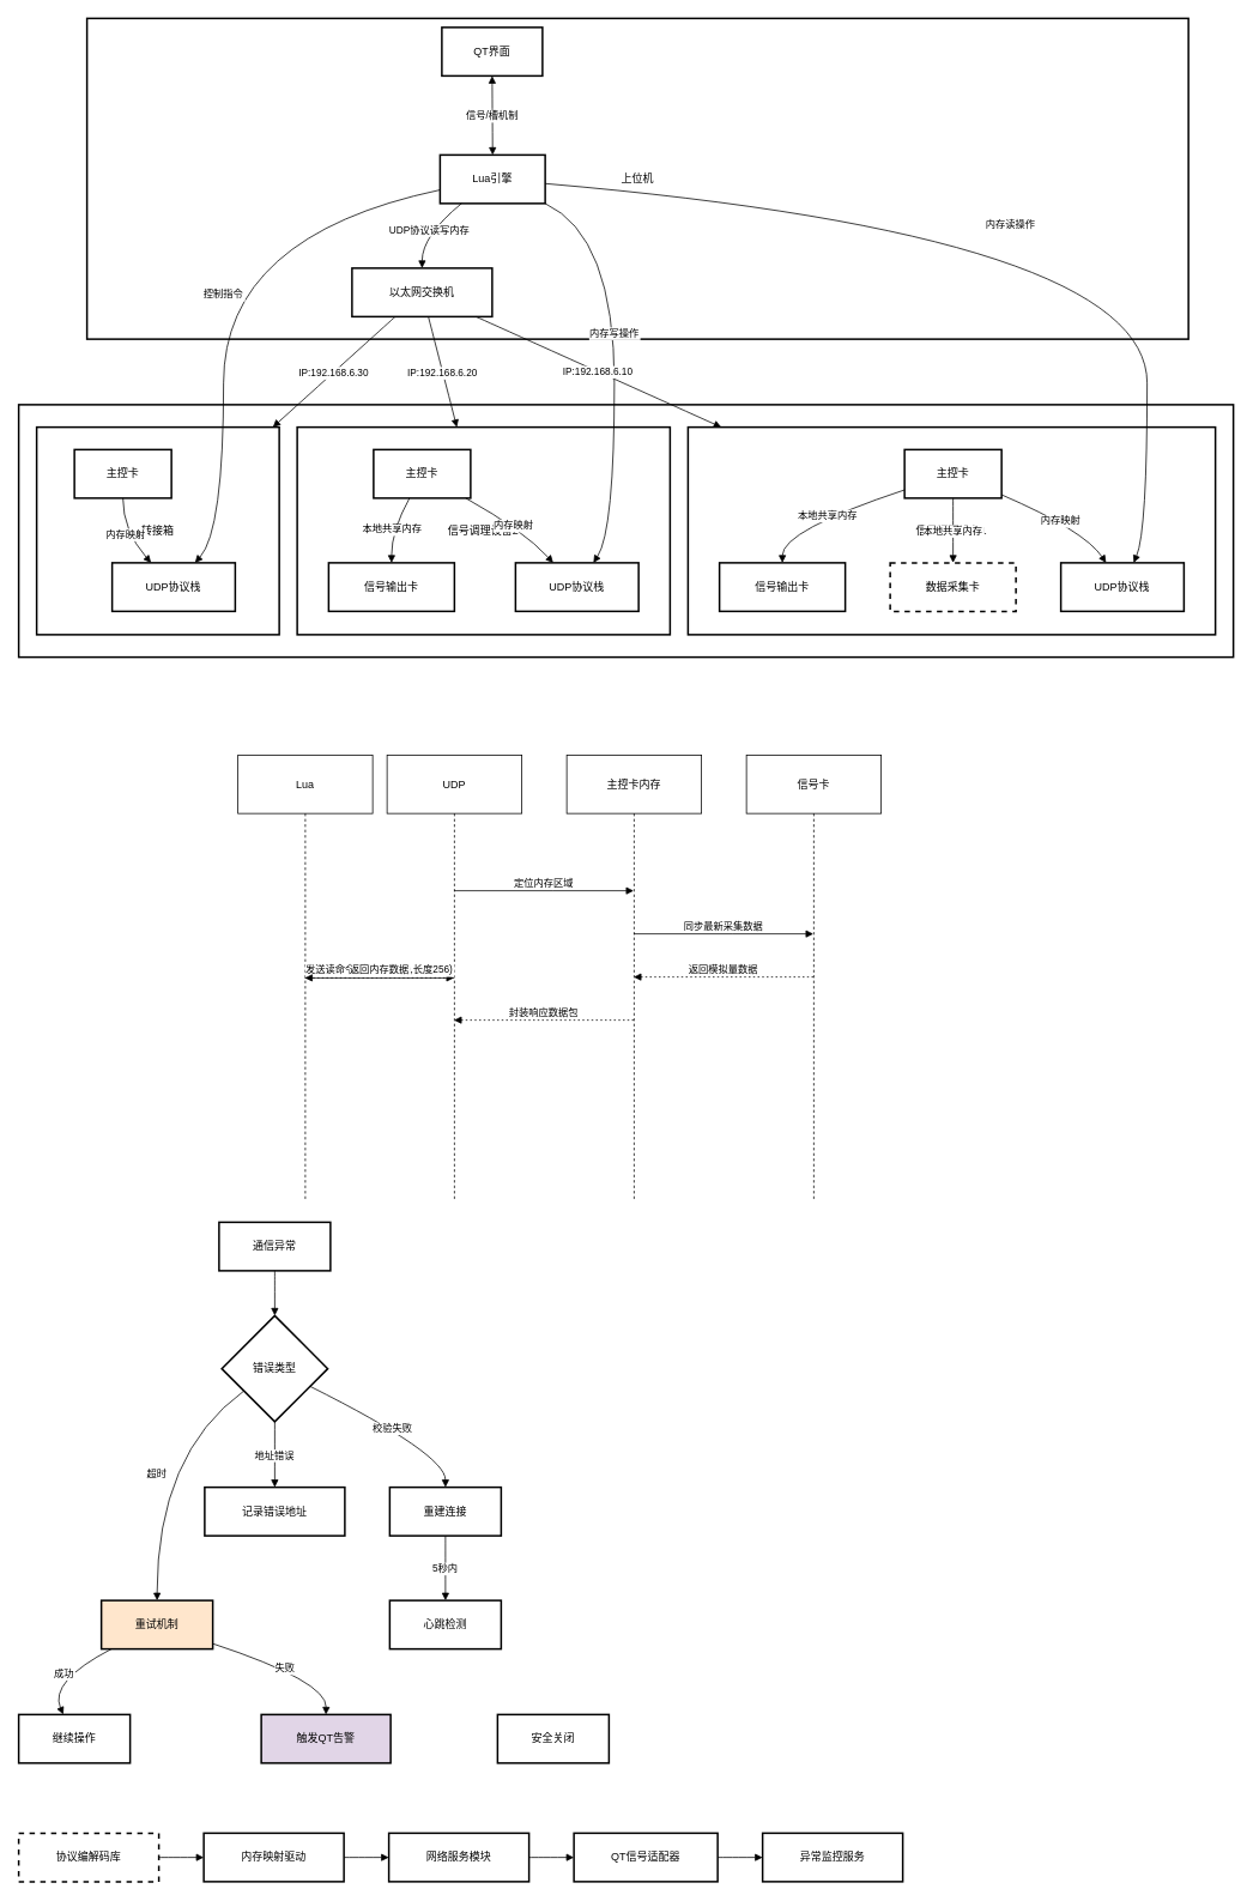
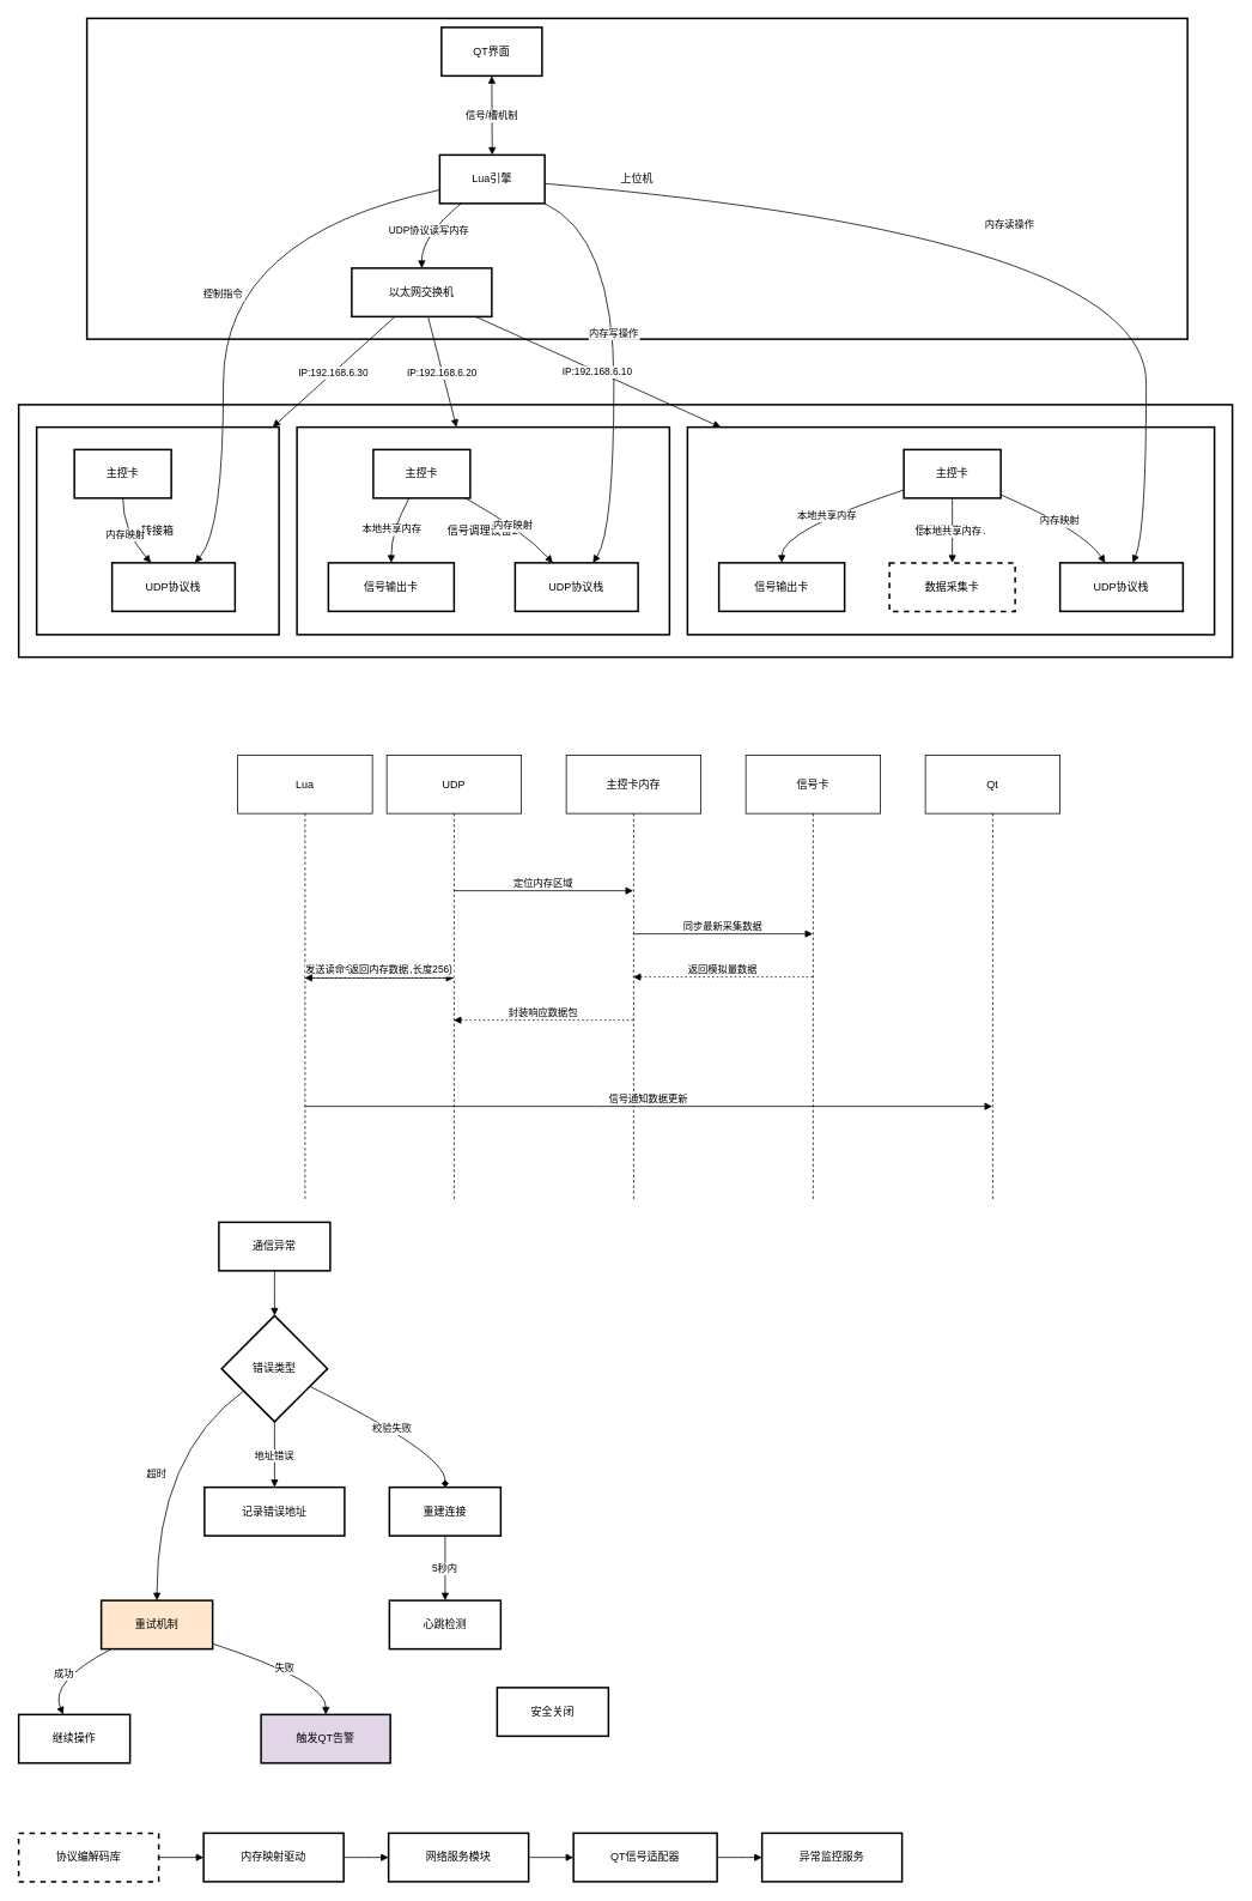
  <mxCell id="0" />
  <mxCell id="1" parent="0" />
  <mxCell id="2" value="下位机网络" style="whiteSpace=wrap;strokeWidth=2;" vertex="1" parent="1"><mxGeometry x="20" y="450" width="1352" height="281" as="geometry" /></mxCell>
  <mxCell id="3" value="转接箱" style="whiteSpace=wrap;strokeWidth=2;" vertex="1" parent="1"><mxGeometry x="40" y="475" width="270" height="231" as="geometry" /></mxCell>
  <mxCell id="4" value="信号调理设备2" style="whiteSpace=wrap;strokeWidth=2;" vertex="1" parent="1"><mxGeometry x="330" y="475" width="415" height="231" as="geometry" /></mxCell>
  <mxCell id="5" value="信号调理设备1" style="whiteSpace=wrap;strokeWidth=2;" vertex="1" parent="1"><mxGeometry x="765" y="475" width="587" height="231" as="geometry" /></mxCell>
  <mxCell id="6" value="上位机" style="whiteSpace=wrap;strokeWidth=2;" vertex="1" parent="1"><mxGeometry x="96" y="20" width="1226" height="357" as="geometry" /></mxCell>
  <mxCell id="7" value="QT界面" style="whiteSpace=wrap;strokeWidth=2;" vertex="1" parent="1"><mxGeometry x="491" y="30" width="112" height="54" as="geometry" /></mxCell>
  <mxCell id="8" value="Lua引擎" style="whiteSpace=wrap;strokeWidth=2;" vertex="1" parent="1"><mxGeometry x="489" y="172" width="117" height="54" as="geometry" /></mxCell>
  <mxCell id="9" value="以太网交换机" style="whiteSpace=wrap;strokeWidth=2;" vertex="1" parent="1"><mxGeometry x="391" y="298" width="156" height="54" as="geometry" /></mxCell>
  <mxCell id="10" value="主控卡" style="whiteSpace=wrap;strokeWidth=2;" vertex="1" parent="1"><mxGeometry x="1006" y="500" width="108" height="54" as="geometry" /></mxCell>
  <mxCell id="11" value="信号输出卡" style="whiteSpace=wrap;strokeWidth=2;" vertex="1" parent="1"><mxGeometry x="800" y="626" width="140" height="54" as="geometry" /></mxCell>
  <mxCell id="12" value="数据采集卡" style="whiteSpace=wrap;strokeWidth=2;dashed=1;" vertex="1" parent="1"><mxGeometry x="990" y="626" width="140" height="54" as="geometry" /></mxCell>
  <mxCell id="13" value="UDP协议栈" style="whiteSpace=wrap;strokeWidth=2;" vertex="1" parent="1"><mxGeometry x="1180" y="626" width="137" height="54" as="geometry" /></mxCell>
  <mxCell id="14" value="主控卡" style="whiteSpace=wrap;strokeWidth=2;" vertex="1" parent="1"><mxGeometry x="415" y="500" width="108" height="54" as="geometry" /></mxCell>
  <mxCell id="15" value="信号输出卡" style="whiteSpace=wrap;strokeWidth=2;" vertex="1" parent="1"><mxGeometry x="365" y="626" width="140" height="54" as="geometry" /></mxCell>
  <mxCell id="16" value="UDP协议栈" style="whiteSpace=wrap;strokeWidth=2;" vertex="1" parent="1"><mxGeometry x="573" y="626" width="137" height="54" as="geometry" /></mxCell>
  <mxCell id="17" value="主控卡" style="whiteSpace=wrap;strokeWidth=2;" vertex="1" parent="1"><mxGeometry x="82" y="500" width="108" height="54" as="geometry" /></mxCell>
  <mxCell id="18" value="UDP协议栈" style="whiteSpace=wrap;strokeWidth=2;" vertex="1" parent="1"><mxGeometry x="124" y="626" width="137" height="54" as="geometry" /></mxCell>
  <mxCell id="19" value="信号/槽机制" style="curved=1;startArrow=block;endArrow=block;exitX=0.5;exitY=1;entryX=0.5;entryY=-0.01;rounded=0;" edge="1" parent="1" source="7" target="8"><mxGeometry relative="1" as="geometry"><Array as="points" /></mxGeometry></mxCell>
  <mxCell id="20" value="UDP协议读写内存" style="curved=1;startArrow=none;endArrow=block;exitX=0.21;exitY=0.99;entryX=0.5;entryY=0;rounded=0;" edge="1" parent="1" source="8" target="9"><mxGeometry relative="1" as="geometry"><Array as="points"><mxPoint x="469" y="262" /></Array></mxGeometry></mxCell>
  <mxCell id="21" value="本地共享内存" style="curved=1;startArrow=none;endArrow=block;exitX=0;exitY=0.83;entryX=0.5;entryY=0.01;rounded=0;" edge="1" parent="1" source="10" target="11"><mxGeometry relative="1" as="geometry"><Array as="points"><mxPoint x="870" y="590" /></Array></mxGeometry></mxCell>
  <mxCell id="22" value="本地共享内存" style="curved=1;startArrow=none;endArrow=block;exitX=0.5;exitY=1;entryX=0.5;entryY=0.01;rounded=0;" edge="1" parent="1" source="10" target="12"><mxGeometry relative="1" as="geometry"><Array as="points" /></mxGeometry></mxCell>
  <mxCell id="23" value="内存映射" style="curved=1;startArrow=none;endArrow=block;exitX=1;exitY=0.93;entryX=0.37;entryY=0.01;rounded=0;" edge="1" parent="1" source="10" target="13"><mxGeometry relative="1" as="geometry"><Array as="points"><mxPoint x="1206" y="590" /></Array></mxGeometry></mxCell>
  <mxCell id="24" value="本地共享内存" style="curved=1;startArrow=none;endArrow=block;exitX=0.37;exitY=1;entryX=0.5;entryY=0.01;rounded=0;" edge="1" parent="1" source="14" target="15"><mxGeometry relative="1" as="geometry"><Array as="points"><mxPoint x="435" y="590" /></Array></mxGeometry></mxCell>
  <mxCell id="25" value="内存映射" style="curved=1;startArrow=none;endArrow=block;exitX=0.95;exitY=1;entryX=0.31;entryY=0.01;rounded=0;" edge="1" parent="1" source="14" target="16"><mxGeometry relative="1" as="geometry"><Array as="points"><mxPoint x="582" y="590" /></Array></mxGeometry></mxCell>
  <mxCell id="26" value="内存映射" style="curved=1;startArrow=none;endArrow=block;exitX=0.5;exitY=1;entryX=0.32;entryY=0.01;rounded=0;" edge="1" parent="1" source="17" target="18"><mxGeometry x="-0.013" relative="1" as="geometry"><Array as="points"><mxPoint x="136" y="590" /></Array><mxPoint as="offset" /></mxGeometry></mxCell>
  <mxCell id="27" value="内存读操作" style="curved=1;startArrow=none;endArrow=block;exitX=1;exitY=0.59;entryX=0.59;entryY=0.01;rounded=0;" edge="1" parent="1" source="8" target="13"><mxGeometry relative="1" as="geometry"><Array as="points"><mxPoint x="1276" y="262" /><mxPoint x="1276" y="590" /></Array></mxGeometry></mxCell>
  <mxCell id="28" value="内存写操作" style="curved=1;startArrow=none;endArrow=block;exitX=0.99;exitY=0.99;entryX=0.63;entryY=0.01;rounded=0;" edge="1" parent="1" source="8" target="16"><mxGeometry x="-0.153" relative="1" as="geometry"><Array as="points"><mxPoint x="683" y="262" /><mxPoint x="683" y="590" /></Array><mxPoint as="offset" /></mxGeometry></mxCell>
  <mxCell id="29" value="控制指令" style="curved=1;startArrow=none;endArrow=block;exitX=0;exitY=0.72;entryX=0.67;entryY=0.01;rounded=0;" edge="1" parent="1" source="8" target="18"><mxGeometry relative="1" as="geometry"><Array as="points"><mxPoint x="248" y="262" /><mxPoint x="248" y="590" /></Array></mxGeometry></mxCell>
  <mxCell id="30" value="IP:192.168.6.10" style="curved=1;startArrow=none;endArrow=block;rounded=0;" edge="1" parent="1" source="9" target="5"><mxGeometry x="-0.003" relative="1" as="geometry"><Array as="points" /><mxPoint as="offset" /></mxGeometry></mxCell>
  <mxCell id="31" value="IP:192.168.6.20" style="curved=1;startArrow=none;endArrow=block;rounded=0;" edge="1" parent="1" source="9" target="4"><mxGeometry relative="1" as="geometry"><Array as="points" /></mxGeometry></mxCell>
  <mxCell id="32" value="IP:192.168.6.30" style="curved=1;startArrow=none;endArrow=block;rounded=0;" edge="1" parent="1" source="9" target="3"><mxGeometry relative="1" as="geometry"><Array as="points" /></mxGeometry></mxCell>
  <mxCell id="33" value="Lua" style="shape=umlLifeline;perimeter=lifelinePerimeter;whiteSpace=wrap;container=1;dropTarget=0;collapsible=0;recursiveResize=0;outlineConnect=0;portConstraint=eastwest;newEdgeStyle={&quot;edgeStyle&quot;:&quot;elbowEdgeStyle&quot;,&quot;elbow&quot;:&quot;vertical&quot;,&quot;curved&quot;:0,&quot;rounded&quot;:0};size=65;" vertex="1" parent="1"><mxGeometry x="264" y="840" width="150" height="496" as="geometry" /></mxCell>
  <mxCell id="34" value="UDP" style="shape=umlLifeline;perimeter=lifelinePerimeter;whiteSpace=wrap;container=1;dropTarget=0;collapsible=0;recursiveResize=0;outlineConnect=0;portConstraint=eastwest;newEdgeStyle={&quot;edgeStyle&quot;:&quot;elbowEdgeStyle&quot;,&quot;elbow&quot;:&quot;vertical&quot;,&quot;curved&quot;:0,&quot;rounded&quot;:0};size=65;" vertex="1" parent="1"><mxGeometry x="430" y="840" width="150" height="496" as="geometry" /></mxCell>
  <mxCell id="35" value="主控卡内存" style="shape=umlLifeline;perimeter=lifelinePerimeter;whiteSpace=wrap;container=1;dropTarget=0;collapsible=0;recursiveResize=0;outlineConnect=0;portConstraint=eastwest;newEdgeStyle={&quot;edgeStyle&quot;:&quot;elbowEdgeStyle&quot;,&quot;elbow&quot;:&quot;vertical&quot;,&quot;curved&quot;:0,&quot;rounded&quot;:0};size=65;" vertex="1" parent="1"><mxGeometry x="630" y="840" width="150" height="496" as="geometry" /></mxCell>
  <mxCell id="36" value="信号卡" style="shape=umlLifeline;perimeter=lifelinePerimeter;whiteSpace=wrap;container=1;dropTarget=0;collapsible=0;recursiveResize=0;outlineConnect=0;portConstraint=eastwest;newEdgeStyle={&quot;edgeStyle&quot;:&quot;elbowEdgeStyle&quot;,&quot;elbow&quot;:&quot;vertical&quot;,&quot;curved&quot;:0,&quot;rounded&quot;:0};size=65;" vertex="1" parent="1"><mxGeometry x="830" y="840" width="150" height="496" as="geometry" /></mxCell>
+ <mxCell id="37" value="Qt" style="shape=umlLifeline;perimeter=lifelinePerimeter;whiteSpace=wrap;container=1;dropTarget=0;collapsible=0;recursiveResize=0;outlineConnect=0;portConstraint=eastwest;newEdgeStyle={&quot;edgeStyle&quot;:&quot;elbowEdgeStyle&quot;,&quot;elbow&quot;:&quot;vertical&quot;,&quot;curved&quot;:0,&quot;rounded&quot;:0};size=65;" vertex="1" parent="1"><mxGeometry x="1030" y="840" width="150" height="496" as="geometry" /></mxCell>
  <mxCell id="38" value="发送读命令(地址0x2000,长度256)" style="verticalAlign=bottom;edgeStyle=elbowEdgeStyle;elbow=vertical;curved=0;rounded=0;endArrow=block;" edge="1" parent="1" source="33" target="34"><mxGeometry relative="1" as="geometry"><Array as="points"><mxPoint x="361" y="943" /></Array></mxGeometry></mxCell>
  <mxCell id="39" value="定位内存区域" style="verticalAlign=bottom;edgeStyle=elbowEdgeStyle;elbow=vertical;curved=0;rounded=0;endArrow=block;" edge="1" parent="1" source="34" target="35"><mxGeometry relative="1" as="geometry"><Array as="points"><mxPoint x="614" y="991" /></Array></mxGeometry></mxCell>
  <mxCell id="40" value="同步最新采集数据" style="verticalAlign=bottom;edgeStyle=elbowEdgeStyle;elbow=vertical;curved=0;rounded=0;endArrow=block;" edge="1" parent="1" source="35" target="36"><mxGeometry relative="1" as="geometry"><Array as="points"><mxPoint x="814" y="1039" /></Array></mxGeometry></mxCell>
  <mxCell id="41" value="返回模拟量数据" style="verticalAlign=bottom;edgeStyle=elbowEdgeStyle;elbow=vertical;curved=0;rounded=0;dashed=1;dashPattern=2 3;endArrow=block;" edge="1" parent="1" source="36" target="35"><mxGeometry relative="1" as="geometry"><Array as="points"><mxPoint x="817" y="1087" /></Array></mxGeometry></mxCell>
  <mxCell id="42" value="封装响应数据包" style="verticalAlign=bottom;edgeStyle=elbowEdgeStyle;elbow=vertical;curved=0;rounded=0;dashed=1;dashPattern=2 3;endArrow=block;" edge="1" parent="1" source="35" target="34"><mxGeometry relative="1" as="geometry"><Array as="points"><mxPoint x="617" y="1135" /></Array></mxGeometry></mxCell>
  <mxCell id="43" value="返回内存数据" style="verticalAlign=bottom;edgeStyle=elbowEdgeStyle;elbow=vertical;curved=0;rounded=0;dashed=1;dashPattern=2 3;endArrow=block;" edge="1" parent="1" source="34" target="33"><mxGeometry relative="1" as="geometry"><Array as="points"><mxPoint x="364" y="1183" /></Array></mxGeometry></mxCell>
+ <mxCell id="44" value="信号通知数据更新" style="verticalAlign=bottom;edgeStyle=elbowEdgeStyle;elbow=vertical;curved=0;rounded=0;endArrow=block;" edge="1" parent="1" source="33" target="37"><mxGeometry relative="1" as="geometry"><Array as="points"><mxPoint x="661" y="1231" /></Array></mxGeometry></mxCell>
  <mxCell id="45" value="通信异常" style="whiteSpace=wrap;strokeWidth=2;" vertex="1" parent="1"><mxGeometry x="243" y="1360" width="124" height="54" as="geometry" /></mxCell>
  <mxCell id="46" value="错误类型" style="rhombus;strokeWidth=2;whiteSpace=wrap;" vertex="1" parent="1"><mxGeometry x="246" y="1464" width="118" height="118" as="geometry" /></mxCell>
  <mxCell id="47" value="重试机制" style="whiteSpace=wrap;strokeWidth=2;fillColor=#ffe6cc;" vertex="1" parent="1"><mxGeometry x="112" y="1781" width="124" height="54" as="geometry" /></mxCell>
  <mxCell id="48" value="重建连接" style="whiteSpace=wrap;strokeWidth=2;" vertex="1" parent="1"><mxGeometry x="433" y="1655" width="124" height="54" as="geometry" /></mxCell>
  <mxCell id="49" value="记录错误地址" style="whiteSpace=wrap;strokeWidth=2;" vertex="1" parent="1"><mxGeometry x="227" y="1655" width="156" height="54" as="geometry" /></mxCell>
  <mxCell id="50" value="继续操作" style="whiteSpace=wrap;strokeWidth=2;" vertex="1" parent="1"><mxGeometry x="20" y="1908" width="124" height="54" as="geometry" /></mxCell>
  <mxCell id="51" value="触发QT告警" style="whiteSpace=wrap;strokeWidth=2;fillColor=#e1d5e7;" vertex="1" parent="1"><mxGeometry x="290" y="1908" width="144" height="54" as="geometry" /></mxCell>
  <mxCell id="52" value="心跳检测" style="whiteSpace=wrap;strokeWidth=2;" vertex="1" parent="1"><mxGeometry x="433" y="1781" width="124" height="54" as="geometry" /></mxCell>
- <mxCell id="53" value="安全关闭" style="whiteSpace=wrap;strokeWidth=2;" vertex="1" parent="1"><mxGeometry x="553" y="1908" width="124" height="54" as="geometry" /></mxCell>
+ <mxCell id="53" value="安全关闭" style="whiteSpace=wrap;strokeWidth=2;" vertex="1" parent="1"><mxGeometry x="553" y="1878" width="124" height="54" as="geometry" /></mxCell>
  <mxCell id="54" value="" style="curved=1;startArrow=none;endArrow=block;exitX=0.5;exitY=1;entryX=0.5;entryY=0;rounded=0;" edge="1" parent="1" source="45" target="46"><mxGeometry relative="1" as="geometry"><Array as="points" /></mxGeometry></mxCell>
  <mxCell id="55" value="超时" style="curved=1;startArrow=none;endArrow=block;exitX=0;exitY=0.86;entryX=0.5;entryY=0;rounded=0;" edge="1" parent="1" source="46" target="47"><mxGeometry relative="1" as="geometry"><Array as="points"><mxPoint x="174" y="1618" /></Array></mxGeometry></mxCell>
- <mxCell id="56" value="校验失败" style="curved=1;startArrow=none;endArrow=block;exitX=1;exitY=0.75;entryX=0.5;entryY=-0.01;rounded=0;" edge="1" parent="1" source="46" target="48"><mxGeometry relative="1" as="geometry"><Array as="points"><mxPoint x="495" y="1618" /></Array></mxGeometry></mxCell>
+ <mxCell id="56" value="校验失败" style="curved=1;startArrow=none;endArrow=diamond;exitX=1;exitY=0.75;entryX=0.5;entryY=-0.01;rounded=0;" edge="1" parent="1" source="46" target="48"><mxGeometry relative="1" as="geometry"><Array as="points"><mxPoint x="495" y="1618" /></Array></mxGeometry></mxCell>
  <mxCell id="57" value="地址错误" style="curved=1;startArrow=none;endArrow=block;exitX=0.5;exitY=1;entryX=0.5;entryY=-0.01;rounded=0;" edge="1" parent="1" source="46" target="49"><mxGeometry relative="1" as="geometry"><Array as="points" /></mxGeometry></mxCell>
  <mxCell id="58" value="成功" style="curved=1;startArrow=none;endArrow=block;exitX=0.09;exitY=1;entryX=0.4;entryY=0;rounded=0;" edge="1" parent="1" source="47" target="50"><mxGeometry relative="1" as="geometry"><Array as="points"><mxPoint x="54" y="1871" /></Array></mxGeometry></mxCell>
  <mxCell id="59" value="失败" style="curved=1;startArrow=none;endArrow=block;exitX=1;exitY=0.89;entryX=0.5;entryY=0;rounded=0;" edge="1" parent="1" source="47" target="51"><mxGeometry relative="1" as="geometry"><Array as="points"><mxPoint x="363" y="1871" /></Array></mxGeometry></mxCell>
  <mxCell id="60" value="5秒内" style="curved=1;startArrow=none;endArrow=block;exitX=0.5;exitY=0.99;entryX=0.5;entryY=0;rounded=0;" edge="1" parent="1" source="48" target="52"><mxGeometry relative="1" as="geometry"><Array as="points" /></mxGeometry></mxCell>
  <mxCell id="61" value="协议编解码库" style="whiteSpace=wrap;strokeWidth=2;dashed=1;" vertex="1" parent="1"><mxGeometry x="20" y="2040" width="156" height="54" as="geometry" /></mxCell>
  <mxCell id="62" value="内存映射驱动" style="whiteSpace=wrap;strokeWidth=2;" vertex="1" parent="1"><mxGeometry x="226" y="2040" width="156" height="54" as="geometry" /></mxCell>
  <mxCell id="63" value="网络服务模块" style="whiteSpace=wrap;strokeWidth=2;" vertex="1" parent="1"><mxGeometry x="432" y="2040" width="156" height="54" as="geometry" /></mxCell>
  <mxCell id="64" value="QT信号适配器" style="whiteSpace=wrap;strokeWidth=2;" vertex="1" parent="1"><mxGeometry x="638" y="2040" width="160" height="54" as="geometry" /></mxCell>
  <mxCell id="65" value="异常监控服务" style="whiteSpace=wrap;strokeWidth=2;" vertex="1" parent="1"><mxGeometry x="848" y="2040" width="156" height="54" as="geometry" /></mxCell>
  <mxCell id="66" value="" style="curved=1;startArrow=none;endArrow=block;exitX=1;exitY=0.5;entryX=0;entryY=0.5;rounded=0;" edge="1" parent="1" source="61" target="62"><mxGeometry relative="1" as="geometry"><Array as="points" /></mxGeometry></mxCell>
  <mxCell id="67" value="" style="curved=1;startArrow=none;endArrow=block;exitX=1;exitY=0.5;entryX=0;entryY=0.5;rounded=0;" edge="1" parent="1" source="62" target="63"><mxGeometry relative="1" as="geometry"><Array as="points" /></mxGeometry></mxCell>
  <mxCell id="68" value="" style="curved=1;startArrow=none;endArrow=block;exitX=1;exitY=0.5;entryX=0;entryY=0.5;rounded=0;" edge="1" parent="1" source="63" target="64"><mxGeometry relative="1" as="geometry"><Array as="points" /></mxGeometry></mxCell>
  <mxCell id="69" value="" style="curved=1;startArrow=none;endArrow=block;exitX=1;exitY=0.5;entryX=0;entryY=0.5;rounded=0;" edge="1" parent="1" source="64" target="65"><mxGeometry relative="1" as="geometry"><Array as="points" /></mxGeometry></mxCell>
